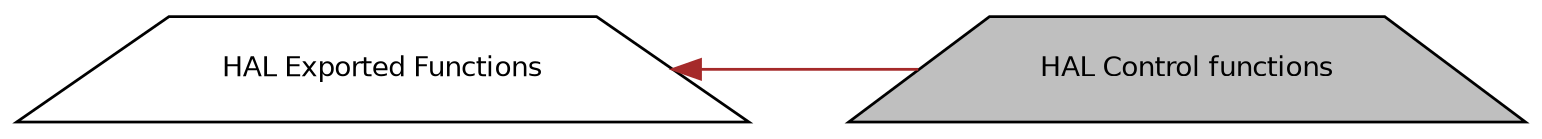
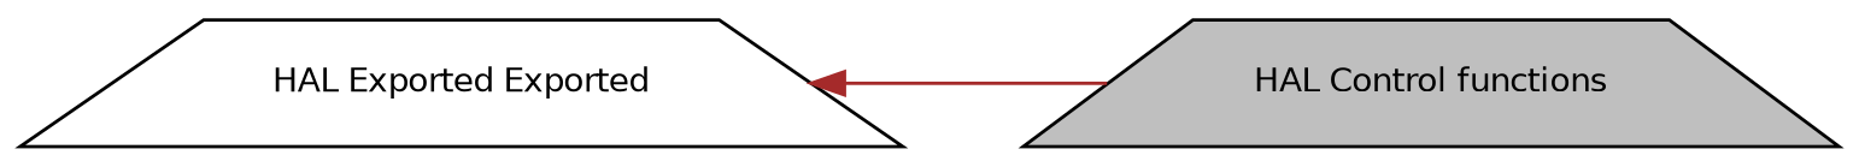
  digraph {
    rankdir=LR
    node [color=black fontname=Helvetica fontsize=10 shape=trapezium style=filled]
    n1 [fillcolor=grey75 fontcolor=black height=0.2 label="HAL Control functions" width=0.4]
-   n2 [fillcolor=white height=0.2 label="HAL Exported Functions" width=0.4]
+   n2 [fillcolor=white height=0.2 label="HAL Exported Exported" width=0.4]
    n2 -> n1 [dir=back fontname=Helvetica fontsize=10 labelfontname=Helvetica labelfontsize=10 shape=plaintext style=solid color=brown]
  }
